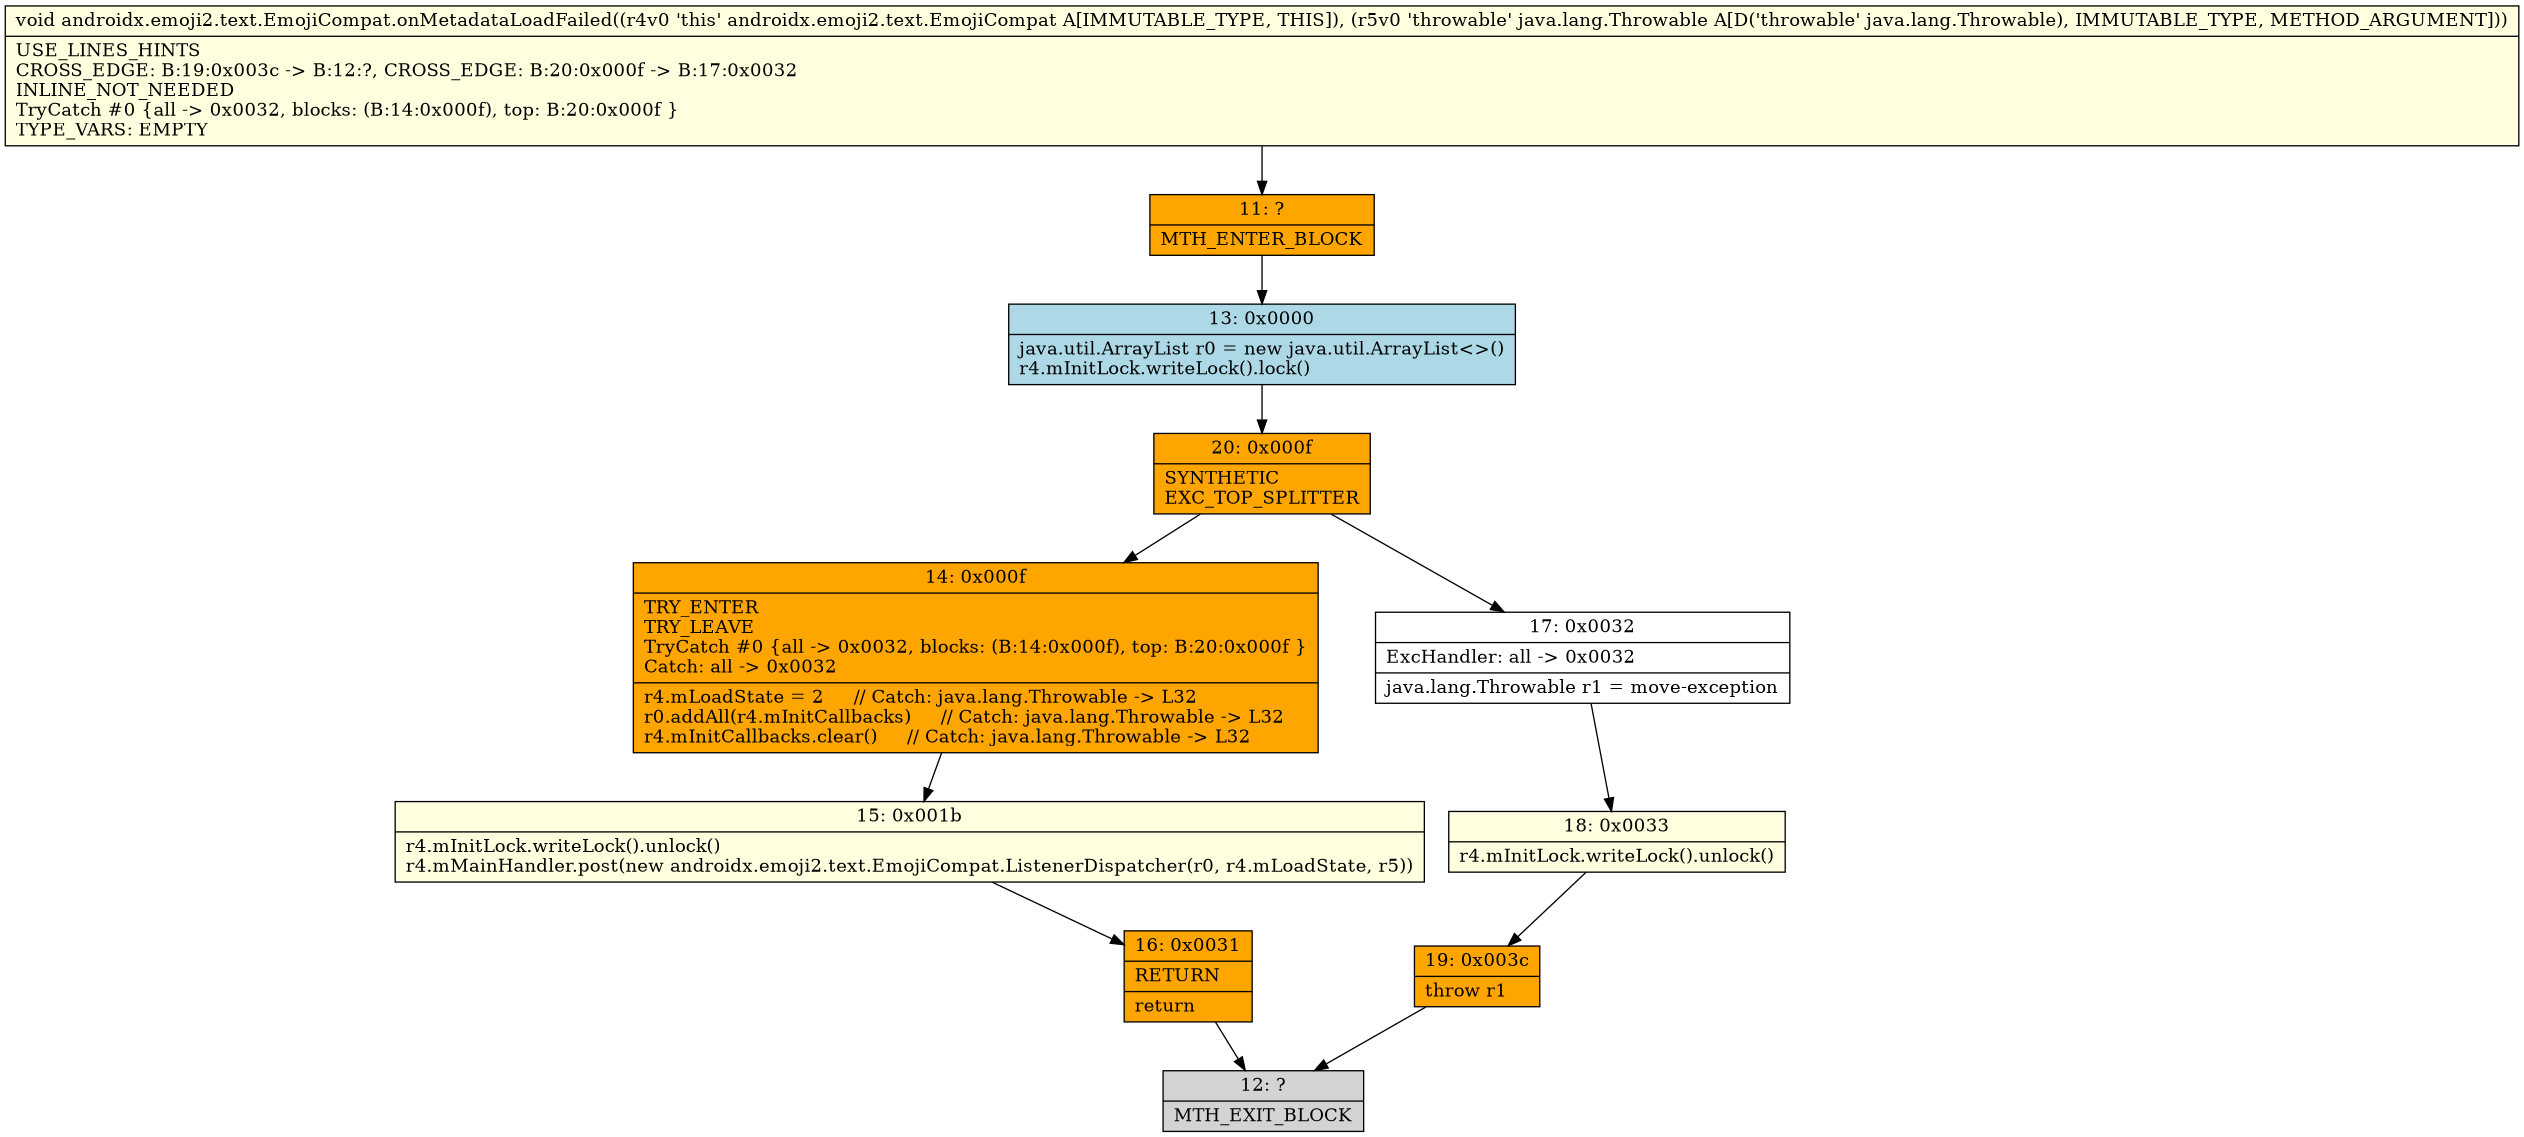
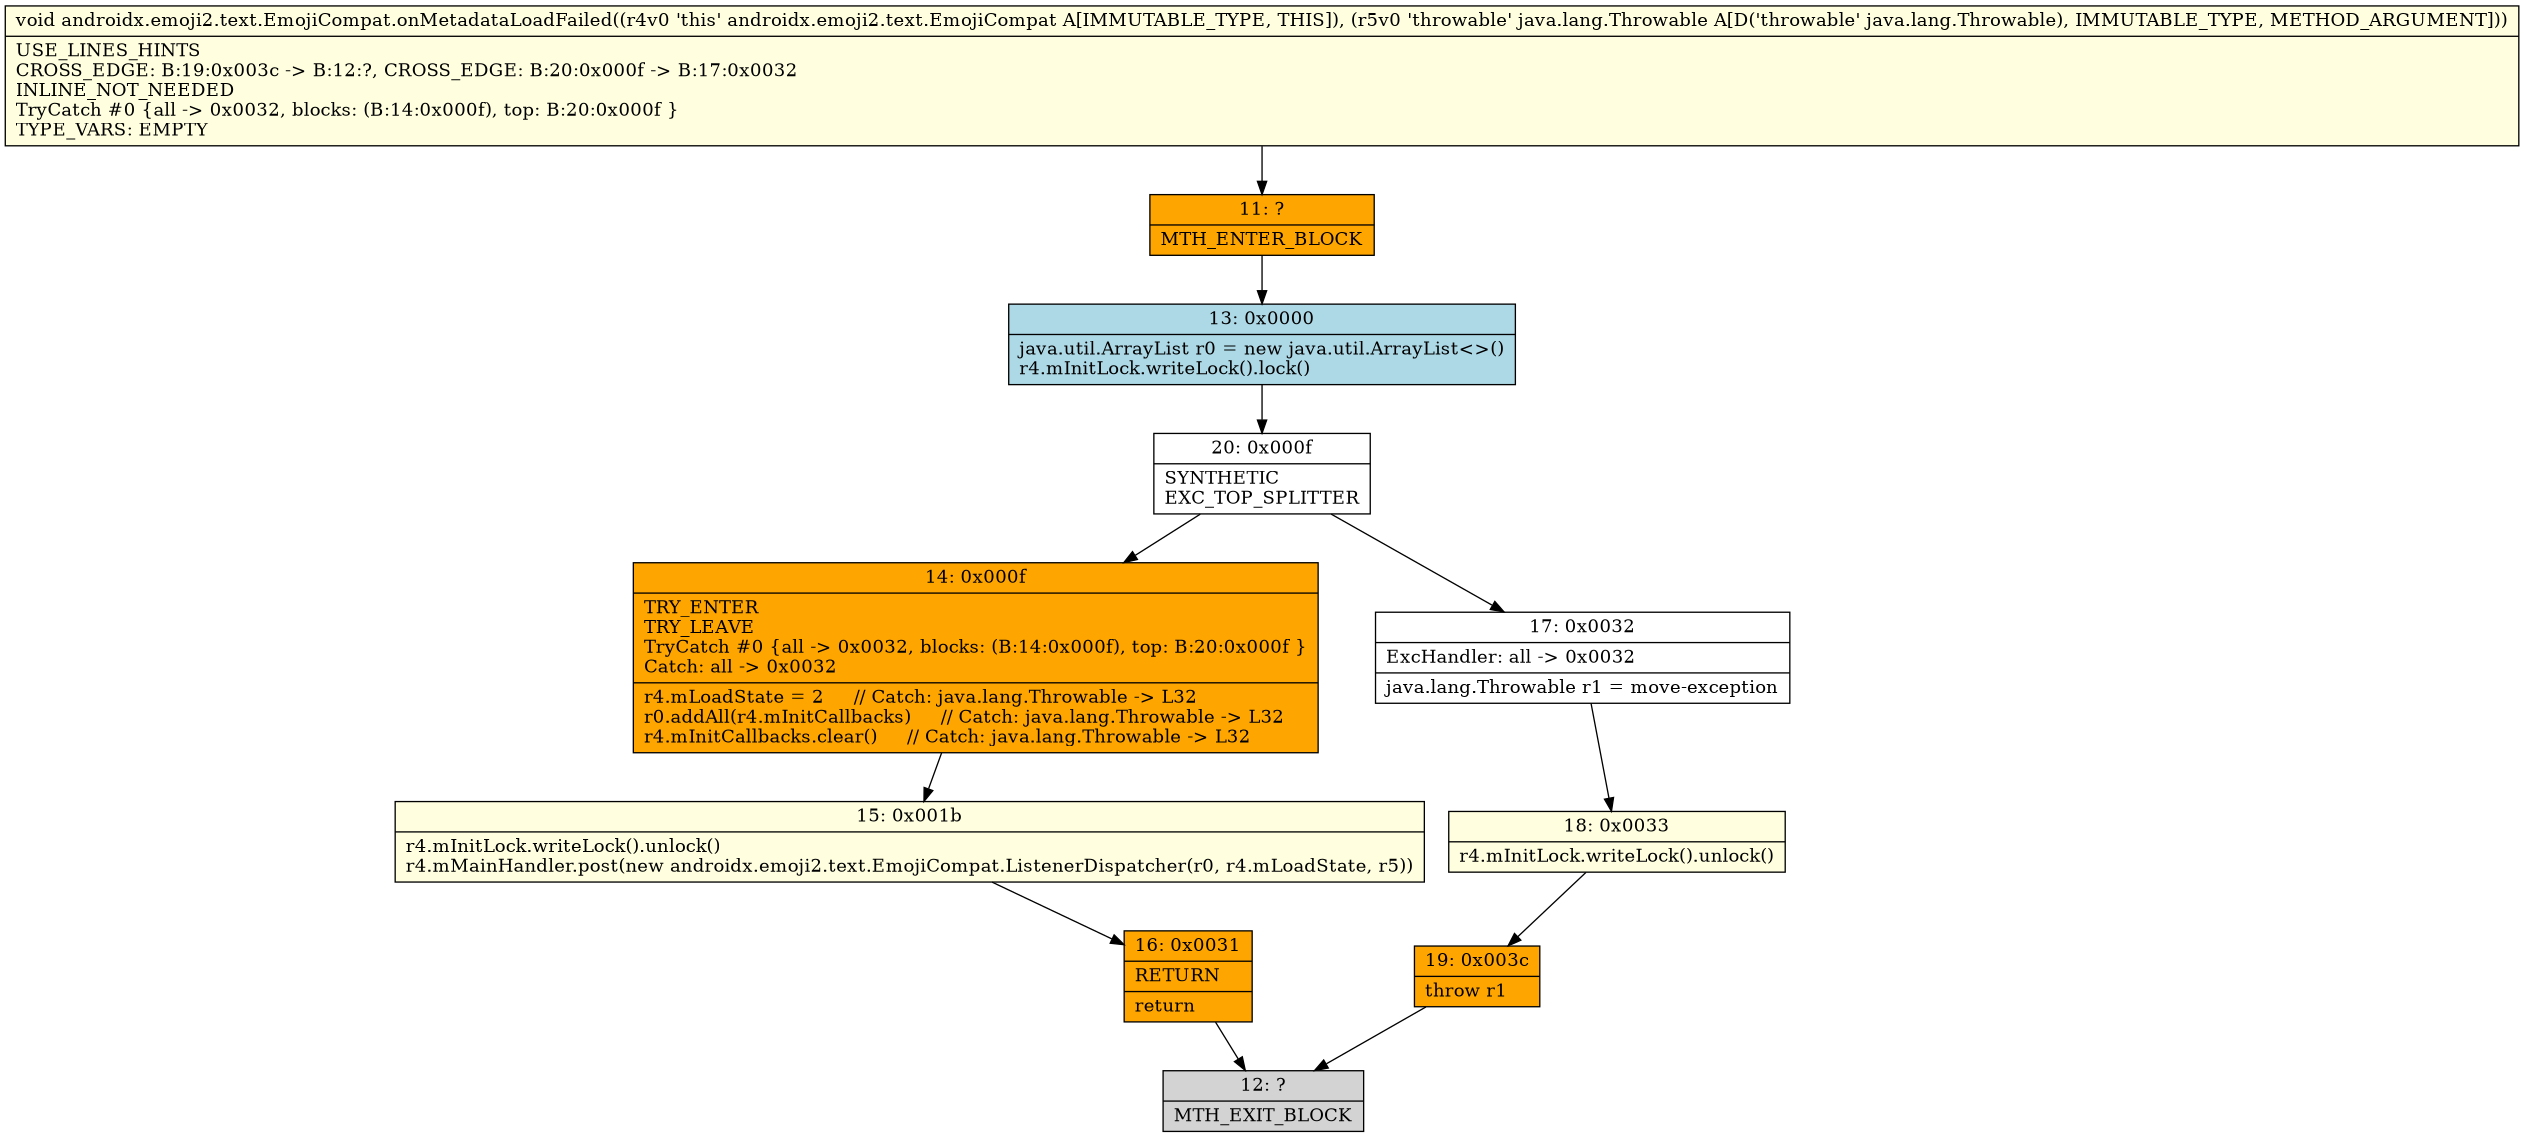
  digraph {
    node [fillcolor=orange shape=record style=filled]
    n1 [label="{11\:\ ?|MTH_ENTER_BLOCK\l}"]
    n2 [fillcolor=lightblue label="{13\:\ 0x0000|java.util.ArrayList r0 = new java.util.ArrayList\<\>()\lr4.mInitLock.writeLock().lock()\l}"]
-   n3 [label="{20\:\ 0x000f|SYNTHETIC\lEXC_TOP_SPLITTER\l}"]
+   n3 [fillcolor=white label="{20\:\ 0x000f|SYNTHETIC\lEXC_TOP_SPLITTER\l}"]
    n4 [label="{14\:\ 0x000f|TRY_ENTER\lTRY_LEAVE\lTryCatch #0 \{all \-\> 0x0032, blocks: (B:14:0x000f), top: B:20:0x000f \}\lCatch: all \-\> 0x0032\l|r4.mLoadState = 2     \/\/ Catch: java.lang.Throwable \-\> L32\lr0.addAll(r4.mInitCallbacks)     \/\/ Catch: java.lang.Throwable \-\> L32\lr4.mInitCallbacks.clear()     \/\/ Catch: java.lang.Throwable \-\> L32\l}"]
    n5 [fillcolor=white label="{17\:\ 0x0032|ExcHandler: all \-\> 0x0032\l|java.lang.Throwable r1 = move\-exception\l}"]
    n6 [fillcolor=lightyellow label="{15\:\ 0x001b|r4.mInitLock.writeLock().unlock()\lr4.mMainHandler.post(new androidx.emoji2.text.EmojiCompat.ListenerDispatcher(r0, r4.mLoadState, r5))\l}"]
    n7 [fillcolor=lightyellow label="{18\:\ 0x0033|r4.mInitLock.writeLock().unlock()\l}"]
    n8 [label="{16\:\ 0x0031|RETURN\l|return\l}"]
    n9 [fillcolor=lightgrey label="{12\:\ ?|MTH_EXIT_BLOCK\l}"]
    n10 [label="{19\:\ 0x003c|throw r1\l}"]
    n11 [fillcolor=lightyellow label="{void androidx.emoji2.text.EmojiCompat.onMetadataLoadFailed((r4v0 'this' androidx.emoji2.text.EmojiCompat A[IMMUTABLE_TYPE, THIS]), (r5v0 'throwable' java.lang.Throwable A[D('throwable' java.lang.Throwable), IMMUTABLE_TYPE, METHOD_ARGUMENT]))  | USE_LINES_HINTS\lCROSS_EDGE: B:19:0x003c \-\> B:12:?, CROSS_EDGE: B:20:0x000f \-\> B:17:0x0032\lINLINE_NOT_NEEDED\lTryCatch #0 \{all \-\> 0x0032, blocks: (B:14:0x000f), top: B:20:0x000f \}\lTYPE_VARS: EMPTY\l}"]
    n1 -> n2
    n2 -> n3
    n3 -> n4
    n3 -> n5
    n4 -> n6
    n5 -> n7
    n6 -> n8
    n7 -> n10
    n8 -> n9
    n10 -> n9
    n11 -> n1
  }
